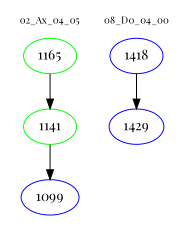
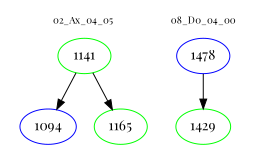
  digraph {
    fontname="Playfair Display"
    node [color=green fontname="Playfair Display"]
    edge [color=black fontname="Playfair Display"]
    n1 [label=1141]
-   n2 [color=blue label=1099]
+   n2 [color=blue label=1094]
    n3 [label=1165]
-   n4 [color=blue label=1418]
-   n5 [color=blue label=1429]
+   n4 [color=blue label=1478]
+   n5 [label=1429]
    subgraph cluster_1 {
      color=white
      fontsize=10
      label="02_Ax_04_05"
      n1
      n2
      n3
    }
    subgraph cluster_2 {
      color=white
      fontsize=10
      label="08_D0_04_00"
      n4
      n5
    }
    n1 -> n2
-   n3 -> n1
+   n1 -> n3
    n4 -> n5
  }
